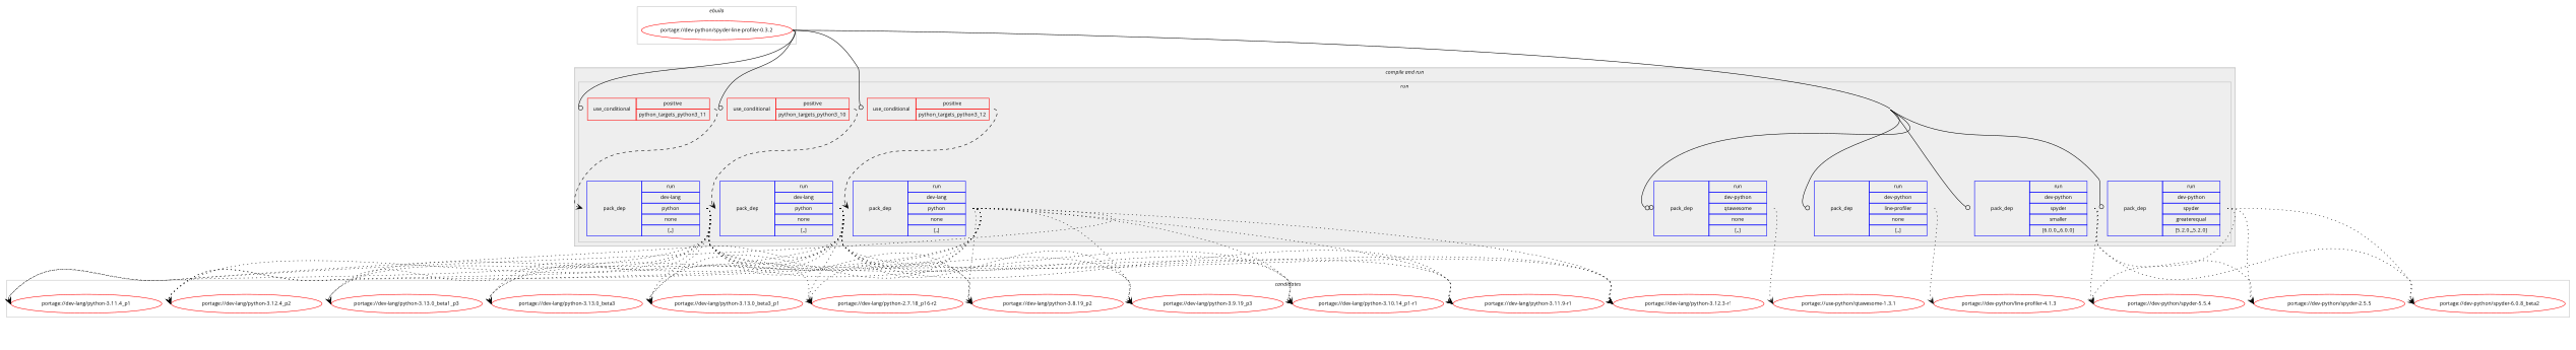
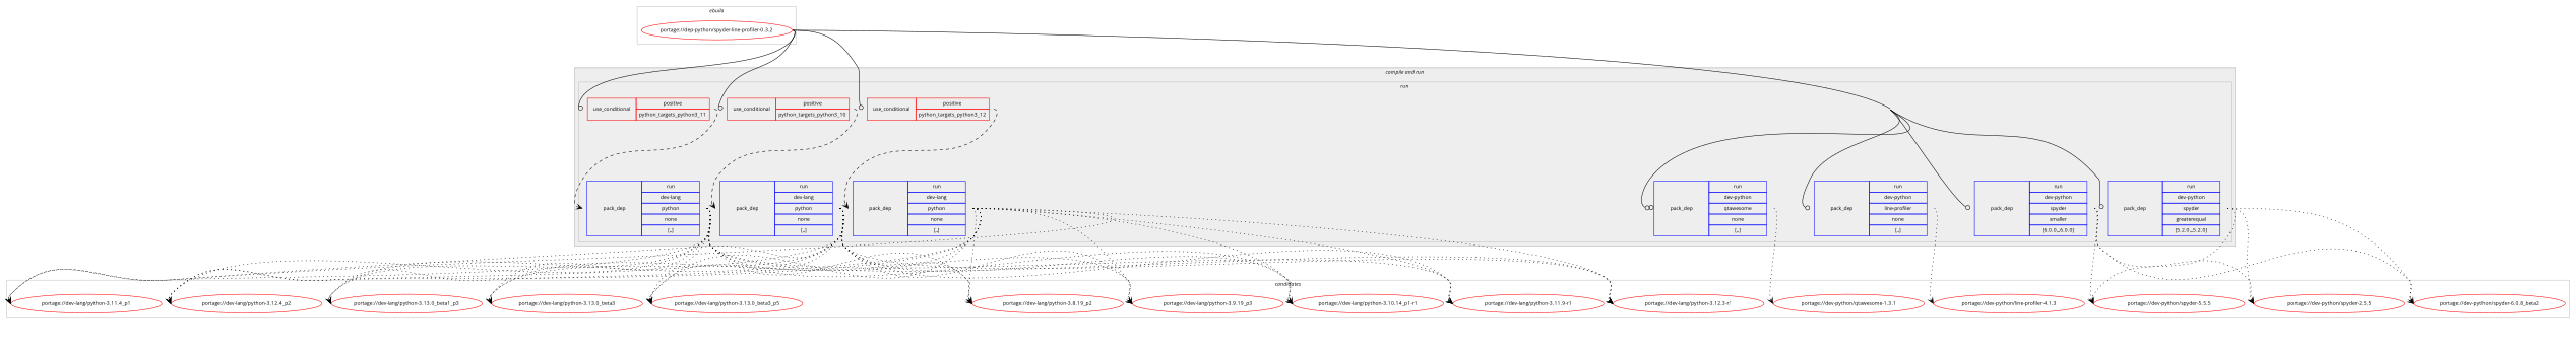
  digraph {
    compound=true
    concentrate=true
    fontname="Open Sans"
    fontsize=10
    newrank=true
    rankdir=TB
    ranksep=1.5
    node [color=red fontname="Open Sans" fontsize=10]
    edge [arrowhead=vee fontname="Open Sans" headport=w style=dotted tailport=e weight=100]
-   n1 [label="portage://dev-python/spyder-line-profiler-0.3.2" width=4]
+   n1 [label="portage://dep-python/spyder-line-profiler-0.3.2" width=4]
    n2 [color=blue label=<<TABLE BORDER="0" CELLBORDER="1" CELLSPACING="0" CELLPADDING="4" WIDTH="220"><TR><TD ROWSPAN="6" CELLPADDING="30">pack_dep</TD></TR><TR><TD WIDTH="110">run</TD></TR><TR><TD>dev-lang</TD></TR><TR><TD>python</TD></TR><TR><TD>none</TD></TR><TR><TD>[,,]</TD></TR></TABLE>> shape=none]
    n3 [label=<<TABLE BORDER="0" CELLBORDER="1" CELLSPACING="0" CELLPADDING="4"><TR><TD ROWSPAN="3" CELLPADDING="10">use_conditional</TD></TR><TR><TD>positive</TD></TR><TR><TD>python_targets_python3_10</TD></TR></TABLE>> shape=none]
    n4 [color=blue label=<<TABLE BORDER="0" CELLBORDER="1" CELLSPACING="0" CELLPADDING="4" WIDTH="220"><TR><TD ROWSPAN="6" CELLPADDING="30">pack_dep</TD></TR><TR><TD WIDTH="110">run</TD></TR><TR><TD>dev-lang</TD></TR><TR><TD>python</TD></TR><TR><TD>none</TD></TR><TR><TD>[,,]</TD></TR></TABLE>> shape=none]
    n5 [label=<<TABLE BORDER="0" CELLBORDER="1" CELLSPACING="0" CELLPADDING="4"><TR><TD ROWSPAN="3" CELLPADDING="10">use_conditional</TD></TR><TR><TD>positive</TD></TR><TR><TD>python_targets_python3_11</TD></TR></TABLE>> shape=none]
    n6 [color=blue label=<<TABLE BORDER="0" CELLBORDER="1" CELLSPACING="0" CELLPADDING="4" WIDTH="220"><TR><TD ROWSPAN="6" CELLPADDING="30">pack_dep</TD></TR><TR><TD WIDTH="110">run</TD></TR><TR><TD>dev-lang</TD></TR><TR><TD>python</TD></TR><TR><TD>none</TD></TR><TR><TD>[,,]</TD></TR></TABLE>> shape=none]
    n7 [label=<<TABLE BORDER="0" CELLBORDER="1" CELLSPACING="0" CELLPADDING="4"><TR><TD ROWSPAN="3" CELLPADDING="10">use_conditional</TD></TR><TR><TD>positive</TD></TR><TR><TD>python_targets_python3_12</TD></TR></TABLE>> shape=none]
    n8 [color=blue label=<<TABLE BORDER="0" CELLBORDER="1" CELLSPACING="0" CELLPADDING="4" WIDTH="220"><TR><TD ROWSPAN="6" CELLPADDING="30">pack_dep</TD></TR><TR><TD WIDTH="110">run</TD></TR><TR><TD>dev-python</TD></TR><TR><TD>line-profiler</TD></TR><TR><TD>none</TD></TR><TR><TD>[,,]</TD></TR></TABLE>> shape=none]
    n9 [color=blue label=<<TABLE BORDER="0" CELLBORDER="1" CELLSPACING="0" CELLPADDING="4" WIDTH="220"><TR><TD ROWSPAN="6" CELLPADDING="30">pack_dep</TD></TR><TR><TD WIDTH="110">run</TD></TR><TR><TD>dev-python</TD></TR><TR><TD>qtawesome</TD></TR><TR><TD>none</TD></TR><TR><TD>[,,]</TD></TR></TABLE>> shape=none]
    n10 [color=blue label=<<TABLE BORDER="0" CELLBORDER="1" CELLSPACING="0" CELLPADDING="4" WIDTH="220"><TR><TD ROWSPAN="6" CELLPADDING="30">pack_dep</TD></TR><TR><TD WIDTH="110">run</TD></TR><TR><TD>dev-python</TD></TR><TR><TD>spyder</TD></TR><TR><TD>greaterequal</TD></TR><TR><TD>[5.2.0,,,5.2.0]</TD></TR></TABLE>> shape=none]
    n11 [color=blue label=<<TABLE BORDER="0" CELLBORDER="1" CELLSPACING="0" CELLPADDING="4" WIDTH="220"><TR><TD ROWSPAN="6" CELLPADDING="30">pack_dep</TD></TR><TR><TD WIDTH="110">run</TD></TR><TR><TD>dev-python</TD></TR><TR><TD>spyder</TD></TR><TR><TD>smaller</TD></TR><TR><TD>[6.0.0,,,6.0.0]</TD></TR></TABLE>> shape=none]
-   n12 [label="portage://dev-lang/python-3.13.0_beta3_p1" width=4]
+   n12 [label="portage://dev-lang/python-3.13.0_beta3_p5" width=4]
    n13 [label="portage://dev-lang/python-3.13.0_beta3" width=4]
    n14 [label="portage://dev-lang/python-3.13.0_beta1_p3" width=4]
    n15 [label="portage://dev-lang/python-3.12.4_p2" width=4]
    n16 [label="portage://dev-lang/python-3.11.4_p1" width=4]
    n17 [label="portage://dev-lang/python-3.12.3-r1" width=4]
    n18 [label="portage://dev-lang/python-3.11.9-r1" width=4]
    n19 [label="portage://dev-lang/python-3.10.14_p1-r1" width=4]
    n20 [label="portage://dev-lang/python-3.9.19_p3" width=4]
    n21 [label="portage://dev-lang/python-3.8.19_p2" width=4]
-   n22 [label="portage://dev-lang/python-2.7.18_p16-r2" width=4]
    n23 [label="portage://dev-python/line-profiler-4.1.3" width=4]
-   n24 [label="portage://use-python/qtawesome-1.3.1" width=4]
+   n24 [label="portage://dev-python/qtawesome-1.3.1" width=4]
    n25 [label="portage://dev-python/spyder-6.0.8_beta2" width=4]
    n26 [label="portage://dev-python/spyder-2.5.5" width=4]
-   n27 [label="portage://dev-python/spyder-5.5.4" width=4]
+   n27 [label="portage://dev-python/spyder-5.5.5" width=4]
    subgraph cluster_1 {
      color=gray
      label=<<i>ebuild</i>>
      n1
    }
    subgraph cluster_2 {
      color=gray
      label=<<i>dependencies</i>>
      subgraph cluster_3 {
        color=gray
        fillcolor="#eeeeee"
        label=<<i>compile</i>>
        style=filled
      }
      subgraph cluster_4 {
        color=gray
        fillcolor="#eeeeee"
        label=<<i>compile and run</i>>
        style=filled
      }
      subgraph cluster_5 {
        color=gray
        fillcolor="#eeeeee"
        label=<<i>run</i>>
        style=filled
        subgraph sub_6 {
          color=gray
          fillcolor="#eeeeee"
          label=<<i>run</i>>
          style=filled
          n3
          subgraph sub_7 {
            color=gray
            fillcolor="#eeeeee"
            label=<<i>run</i>>
            style=filled
            n2
          }
        }
        subgraph sub_8 {
          color=gray
          fillcolor="#eeeeee"
          label=<<i>run</i>>
          style=filled
          n5
          subgraph sub_9 {
            color=gray
            fillcolor="#eeeeee"
            label=<<i>run</i>>
            style=filled
            n4
          }
        }
        subgraph sub_10 {
          color=gray
          fillcolor="#eeeeee"
          label=<<i>run</i>>
          style=filled
          n7
          subgraph sub_11 {
            color=gray
            fillcolor="#eeeeee"
            label=<<i>run</i>>
            style=filled
            n6
          }
        }
        subgraph sub_12 {
          color=gray
          fillcolor="#eeeeee"
          label=<<i>run</i>>
          style=filled
          n8
        }
        subgraph sub_13 {
          color=gray
          fillcolor="#eeeeee"
          label=<<i>run</i>>
          style=filled
          n9
        }
        subgraph sub_14 {
          color=gray
          fillcolor="#eeeeee"
          label=<<i>run</i>>
          style=filled
          n10
        }
        subgraph sub_15 {
          color=gray
          fillcolor="#eeeeee"
          label=<<i>run</i>>
          style=filled
          n11
        }
      }
    }
    subgraph cluster_16 {
      color=gray
      label=<<i>candidates</i>>
      rank=same
      subgraph sub_17 {
        color=black
        label=<<i>candidates</i>>
        nodesep=1
        rank=same
        n12
        n13
        n14
        n15
        n16
        n17
        n18
        n19
        n20
        n21
-       n22
      }
      subgraph sub_18 {
        color=black
        label=<<i>candidates</i>>
        nodesep=1
        rank=same
        n12
        n13
        n14
        n15
        n16
        n17
        n18
        n19
        n20
        n21
-       n22
      }
      subgraph sub_19 {
        color=black
        label=<<i>candidates</i>>
        nodesep=1
        rank=same
        n12
        n13
        n14
        n15
        n16
        n17
        n18
        n19
        n20
        n21
-       n22
      }
      subgraph sub_20 {
        color=black
        label=<<i>candidates</i>>
        nodesep=1
        rank=same
        n23
      }
      subgraph sub_21 {
        color=black
        label=<<i>candidates</i>>
        nodesep=1
        rank=same
        n24
      }
      subgraph sub_22 {
        color=black
        label=<<i>candidates</i>>
        nodesep=1
        rank=same
        n25
        n26
        n27
      }
      subgraph sub_23 {
        color=black
        label=<<i>candidates</i>>
        nodesep=1
        rank=same
        n25
        n26
        n27
      }
    }
    n1 -> n3 [arrowhead=odot style=solid weight=20]
    n1 -> n5 [arrowhead=odot style=solid weight=20]
    n1 -> n7 [arrowhead=odot style=solid weight=20]
    n1 -> n8 [arrowhead=odot style=solid weight=20]
    n1 -> n9 [arrowhead=odot style=solid weight=20]
    n1 -> n10 [arrowhead=odot style=solid weight=20]
    n1 -> n11 [arrowhead=odot style=solid weight=20]
    n2 -> n12
    n2 -> n13
    n2 -> n14
    n2 -> n15
    n2 -> n16
    n2 -> n17
    n2 -> n18
    n2 -> n19
    n2 -> n20
    n2 -> n21
-   n2 -> n22
    n3 -> n2 [style=dashed weight=20]
    n4 -> n12
    n4 -> n13
    n4 -> n14
    n4 -> n15
    n4 -> n16
    n4 -> n17
    n4 -> n18
    n4 -> n19
    n4 -> n20
    n4 -> n21
-   n4 -> n22
    n5 -> n4 [style=dashed weight=20]
    n6 -> n12
    n6 -> n13
    n6 -> n14
    n6 -> n15
    n6 -> n16
    n6 -> n17
    n6 -> n18
    n6 -> n19
    n6 -> n20
    n6 -> n21
-   n6 -> n22
    n7 -> n6 [style=dashed weight=20]
    n8 -> n23
    n9 -> n24
    n10 -> n25
    n10 -> n26
    n10 -> n27
    n11 -> n25
    n11 -> n26
    n11 -> n27
  }
